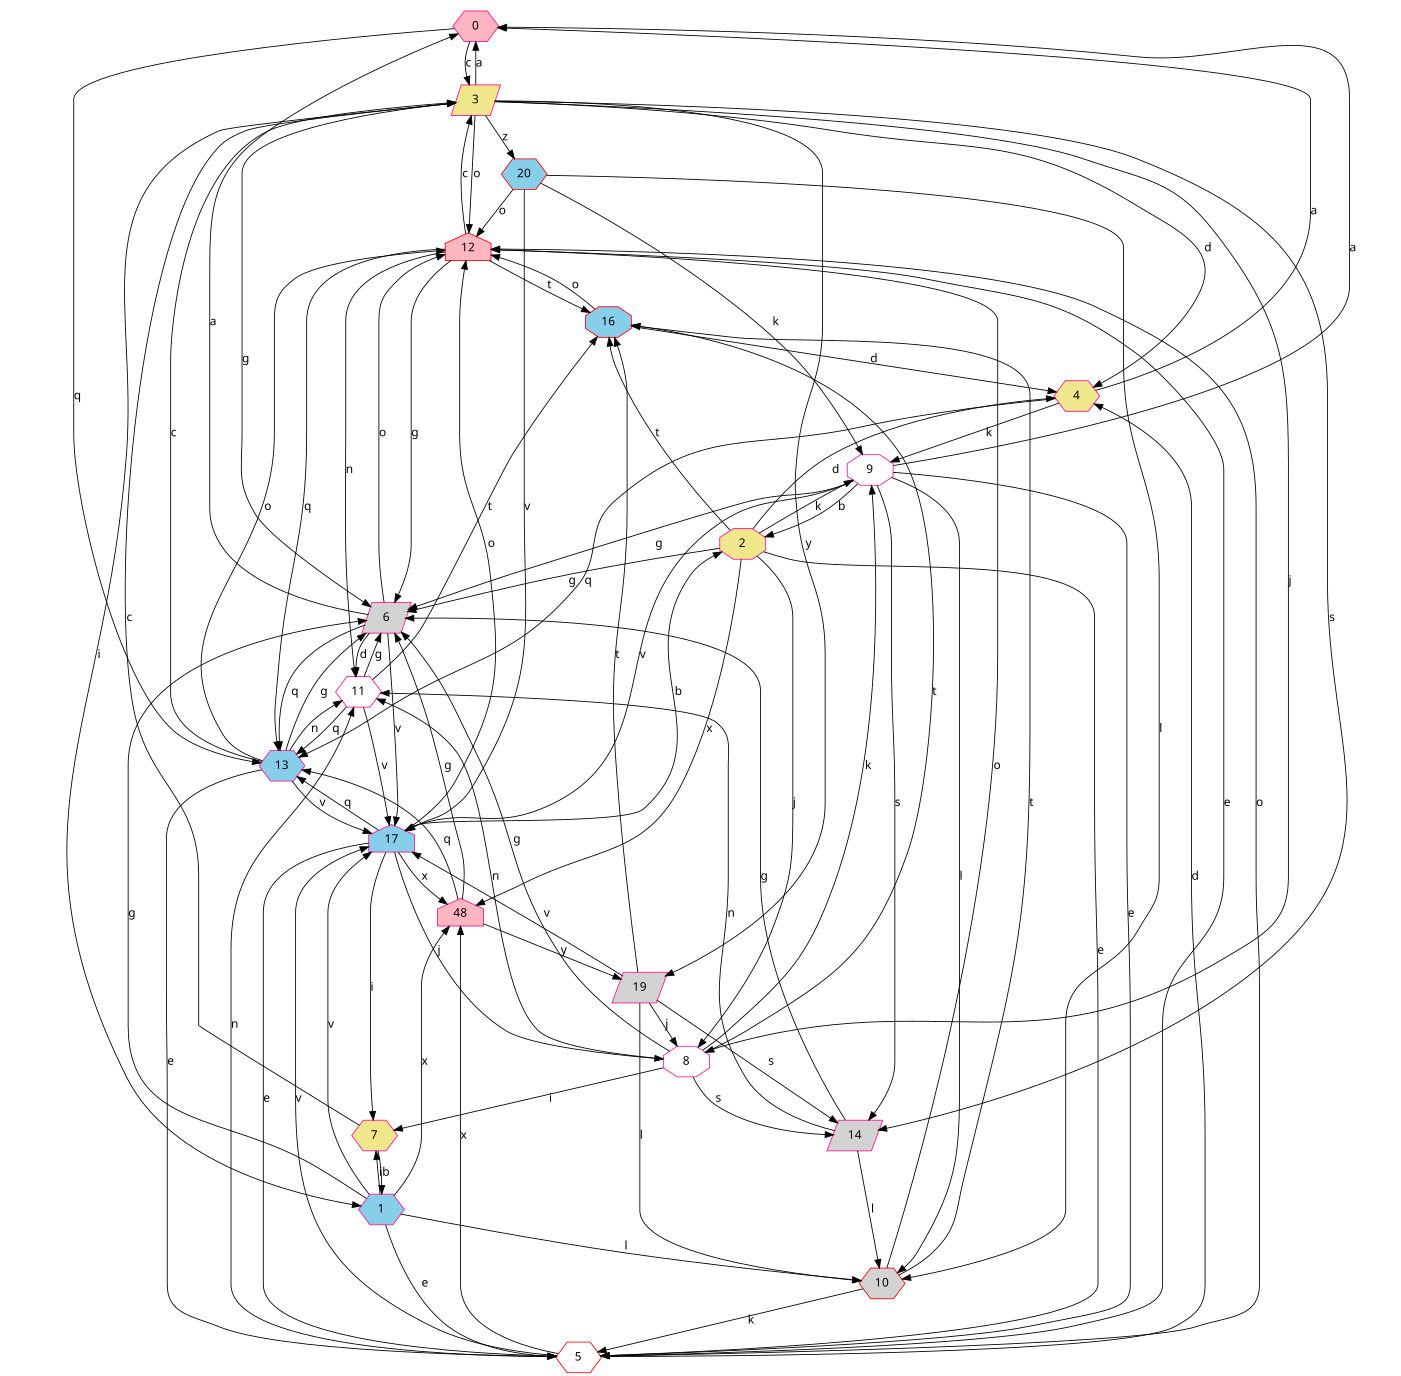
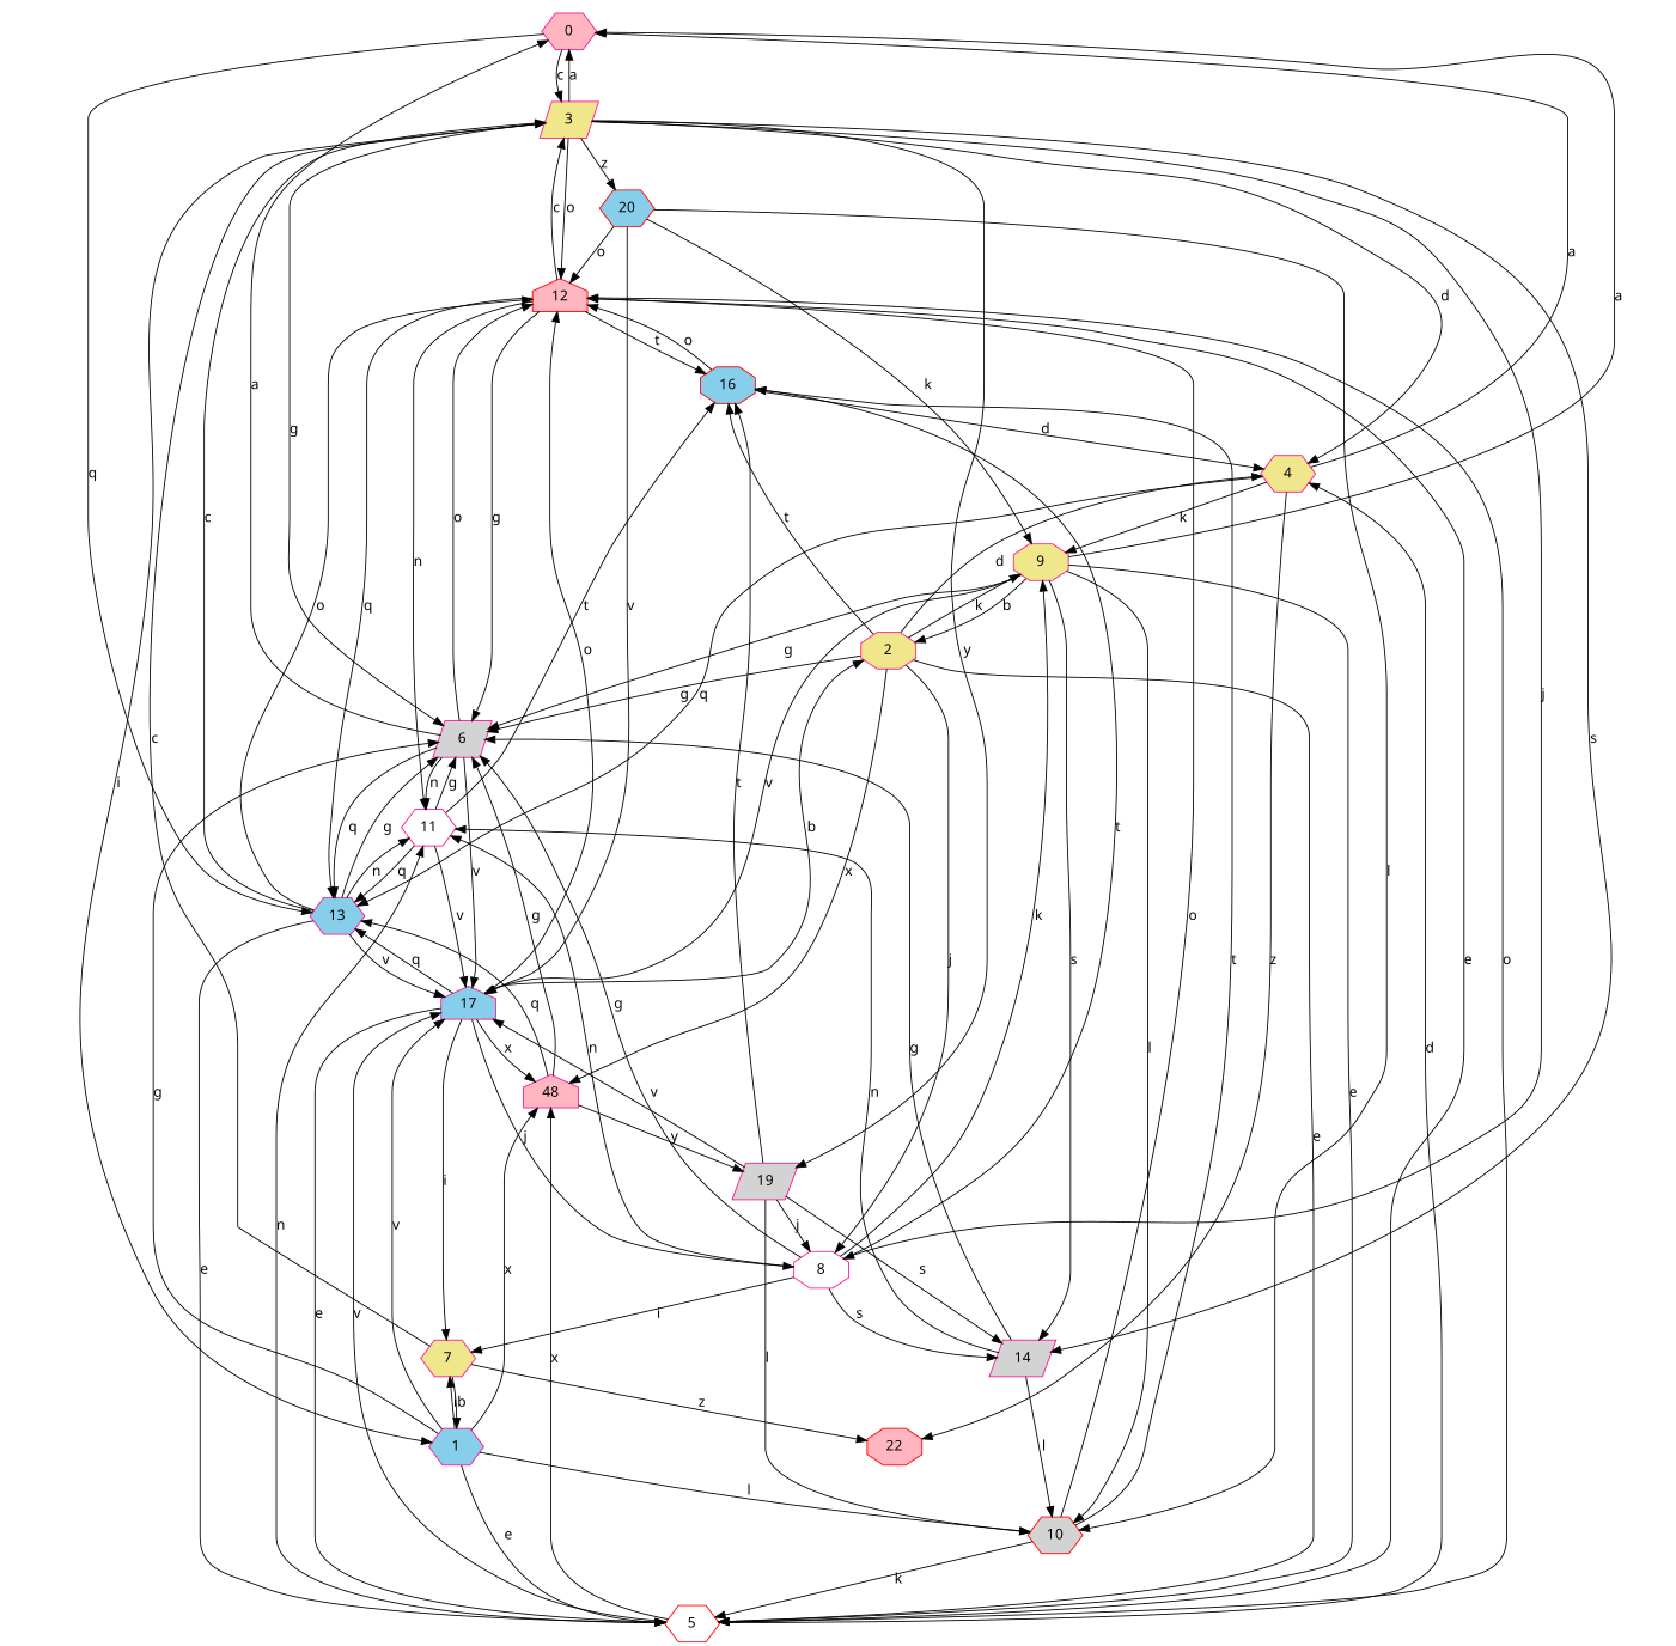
  strict digraph {
    fontname="Noto Sans"
    node [color=deeppink fillcolor=khaki fontname="Noto Sans" shape=hexagon style=filled]
    edge [fontname="Noto Sans"]
    0 [fillcolor=lightpink]
    3 [shape=parallelogram]
    13 [fillcolor=skyblue]
    1 [fillcolor=skyblue]
    6 [fillcolor=lightgrey shape=parallelogram]
    4
    8 [fillcolor=white shape=octagon]
    12 [color=red fillcolor=lightpink shape=house]
    14 [fillcolor=lightgrey shape=parallelogram]
    19 [fillcolor=lightgrey shape=parallelogram]
    20 [color=red fillcolor=skyblue]
    5 [color=red fillcolor=white]
    17 [fillcolor=skyblue shape=house]
    11 [fillcolor=white]
    7
    10 [color=red fillcolor=lightgrey]
    n17 [fillcolor=lightpink label=48 shape=house]
+   22 [color=red fillcolor=lightpink shape=octagon]
    16 [color=red fillcolor=skyblue shape=octagon]
    2 [shape=octagon]
-   9 [fillcolor=white shape=octagon]
+   9 [shape=octagon]
    0 -> 3 [label=c]
    0 -> 13 [label=q]
    3 -> 0 [label=a]
    3 -> 1 [label=i]
    3 -> 6 [label=g]
    3 -> 4 [label=d]
    3 -> 8 [label=j]
    3 -> 12 [label=o]
    3 -> 14 [label=s]
    3 -> 19 [label=y]
    3 -> 20 [label=z]
    13 -> 3 [label=c]
    13 -> 6 [label=g]
    13 -> 12 [label=o]
    13 -> 5 [label=e]
    13 -> 17 [label=v]
    13 -> 11 [label=n]
    1 -> 6 [label=g]
    1 -> 5 [label=e]
    1 -> 17 [label=v]
    1 -> 7 [label=i]
    1 -> 10 [label=l]
    1 -> n17 [label=x]
    6 -> 0 [label=a]
    6 -> 13 [label=q]
    6 -> 12 [label=o]
    6 -> 17 [label=v]
-   6 -> 11 [label=d]
+   6 -> 11 [label=n]
    4 -> 0 [label=a]
    4 -> 13 [label=q]
+   4 -> 22 [label=z]
    4 -> 9 [label=k]
    8 -> 6 [label=g]
    8 -> 14 [label=s]
    8 -> 11 [label=n]
    8 -> 7 [label=i]
    8 -> 16 [label=t]
    8 -> 9 [label=k]
    12 -> 3 [label=c]
    12 -> 13 [label=q]
    12 -> 6 [label=g]
    12 -> 5 [label=e]
    12 -> 11 [label=n]
    12 -> 16 [label=t]
    14 -> 6 [label=g]
    14 -> 11 [label=n]
    14 -> 10 [label=l]
    19 -> 8 [label=j]
    19 -> 14 [label=s]
    19 -> 17 [label=v]
    19 -> 10 [label=l]
    19 -> 16 [label=t]
    20 -> 12 [label=o]
    20 -> 17 [label=v]
    20 -> 10 [label=l]
    20 -> 9 [label=k]
    5 -> 4 [label=d]
    5 -> 12 [label=o]
    5 -> 17 [label=v]
    5 -> 11 [label=n]
    5 -> n17 [label=x]
    17 -> 13 [label=q]
    17 -> 8 [label=j]
    17 -> 12 [label=o]
    17 -> 5 [label=e]
    17 -> 7 [label=i]
    17 -> n17 [label=x]
    17 -> 2 [label=b]
    11 -> 13 [label=q]
    11 -> 6 [label=g]
    11 -> 17 [label=v]
    11 -> 16 [label=t]
    7 -> 3 [label=c]
    7 -> 1 [label=b]
+   7 -> 22 [label=z]
    10 -> 12 [label=o]
    10 -> 5 [label=k]
    10 -> 16 [label=t]
    n17 -> 13 [label=q]
    n17 -> 6 [label=g]
    n17 -> 19 [label=y]
    16 -> 4 [label=d]
    16 -> 12 [label=o]
    2 -> 6 [label=g]
    2 -> 4 [label=d]
    2 -> 8 [label=j]
    2 -> 5 [label=e]
    2 -> n17 [label=x]
    2 -> 16 [label=t]
    2 -> 9 [label=k]
    9 -> 0 [label=a]
    9 -> 6 [label=g]
    9 -> 14 [label=s]
    9 -> 5 [label=e]
    9 -> 17 [label=v]
    9 -> 10 [label=l]
    9 -> 2 [label=b]
  }
